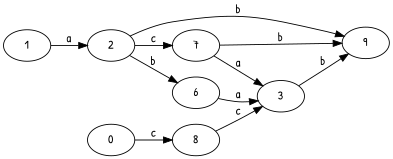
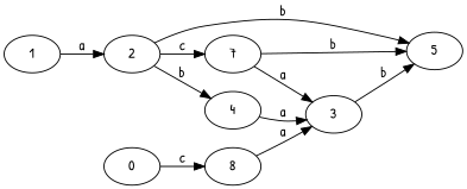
  strict digraph {
    fontname="Patrick Hand"
    rankdir=LR
    node [fontname="Patrick Hand"]
    edge [fontname="Patrick Hand"]
    2
-   4 [label=6]
-   5 [label=9]
+   4
+   5
    7
    3
    n6 [label=8]
    0
    1
    2 -> 4 [label=b]
    2 -> 5 [label=b]
    2 -> 7 [label=c]
    4 -> 3 [label=a]
    7 -> 5 [label=b]
    7 -> 3 [label=a]
    3 -> 5 [label=b]
-   n6 -> 3 [label=c]
+   n6 -> 3 [label=a]
    0 -> n6 [label=c]
    1 -> 2 [label=a]
  }
